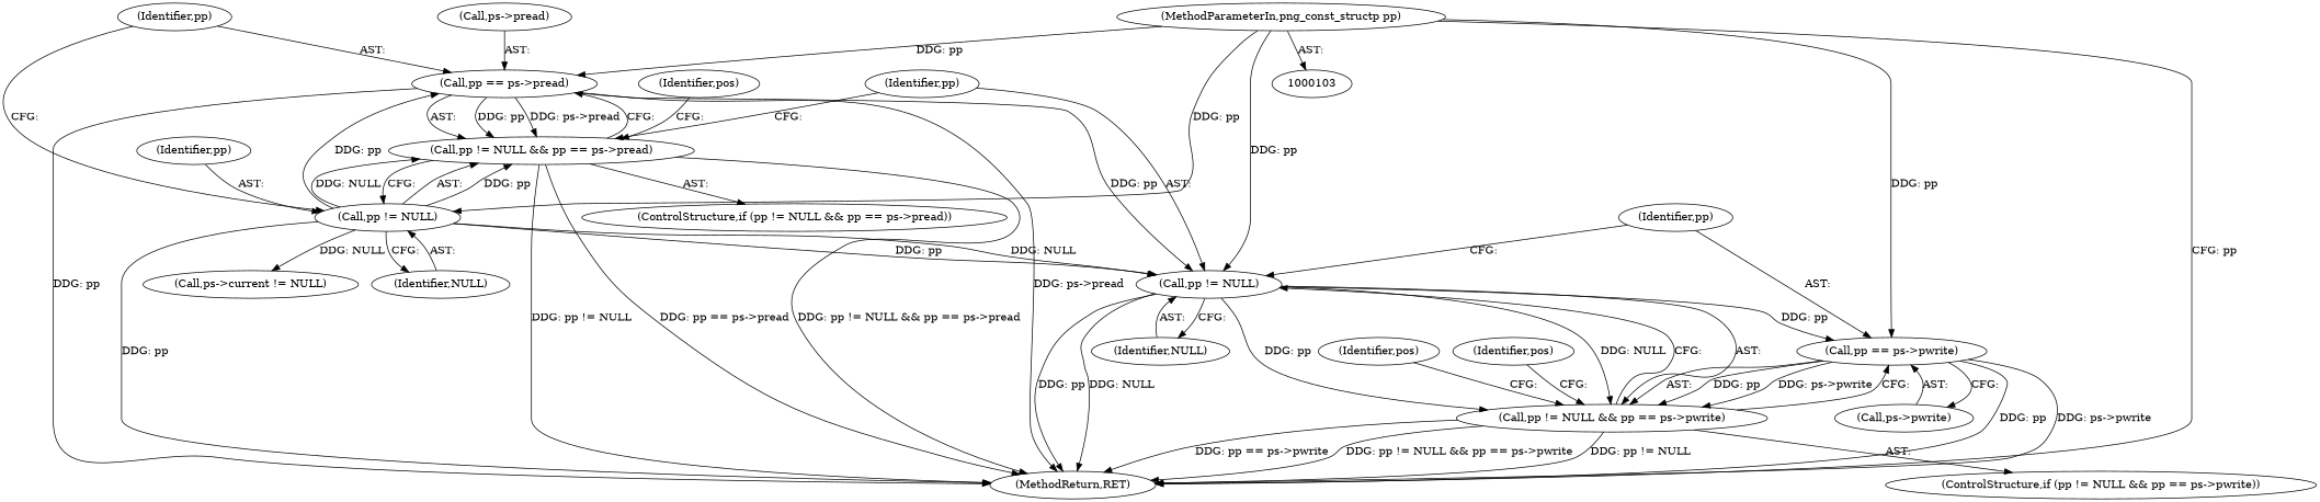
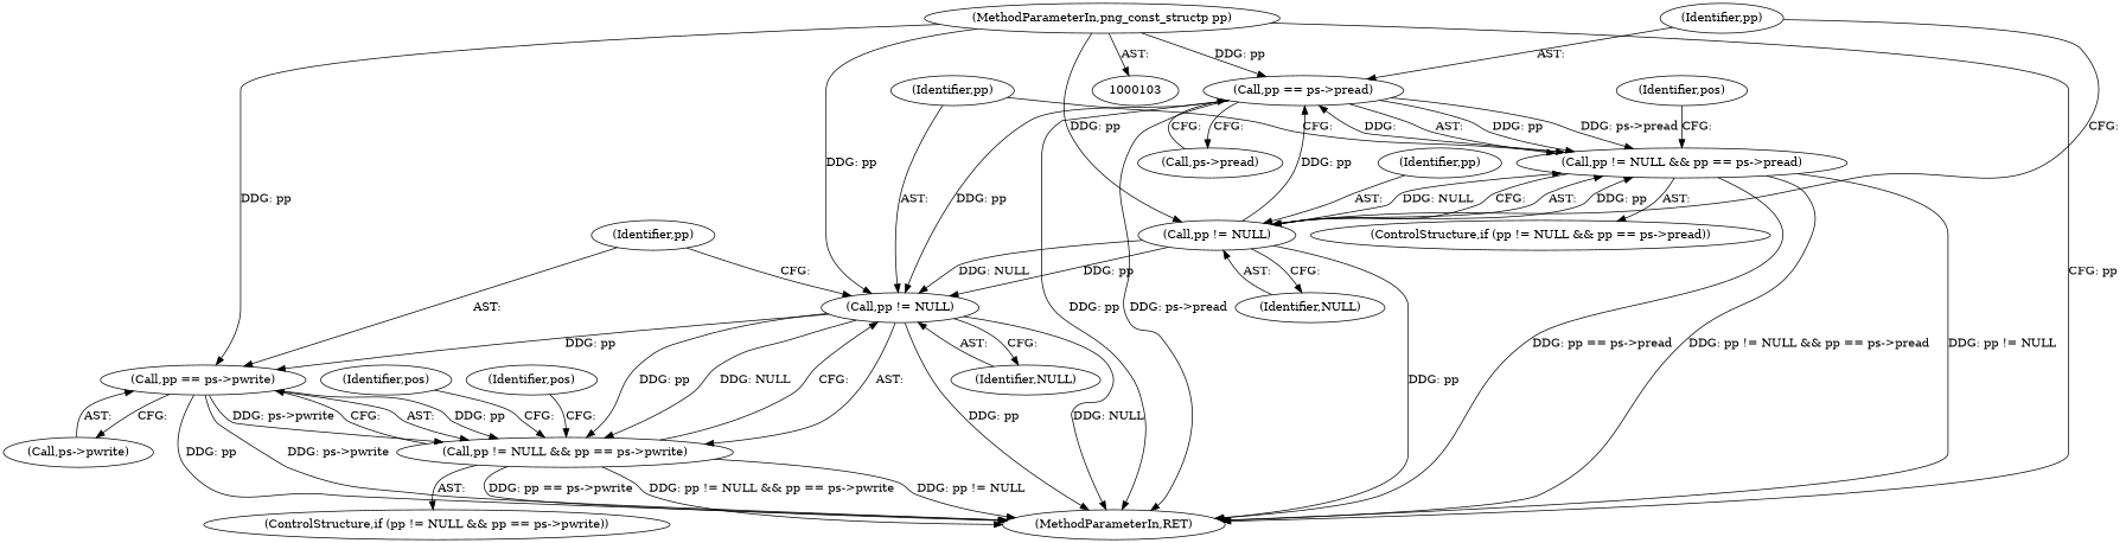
  digraph {
    n1 [label="(Call,pp == ps->pread)"]
    n2 [label="(Call,pp != NULL && pp == ps->pread)"]
    n3 [label="(Call,pp != NULL)"]
-   n4 [label="(MethodReturn,RET)"]
+   n4 [label="(MethodParameterIn,RET)"]
    n5 [label="(Call,ps->pread)"]
    n6 [label="(Call,pp != NULL)"]
    n7 [label="(ControlStructure,if (pp != NULL && pp == ps->pread))"]
    n8 [label="(Call,pp == ps->pwrite)"]
    n9 [label="(Call,pp != NULL && pp == ps->pwrite)"]
    n10 [label="(Identifier,NULL)"]
-   n11 [label="(Call,ps->current != NULL)"]
    n12 [label="(Identifier,NULL)"]
    n13 [label="(MethodParameterIn,png_const_structp pp)"]
    1000103
    n15 [label="(Call,ps->pwrite)"]
    n16 [label="(ControlStructure,if (pp != NULL && pp == ps->pwrite))"]
    n17 [label="(Identifier,pp)"]
    n18 [label="(Identifier,pos)"]
    n19 [label="(Identifier,pp)"]
    n20 [label="(Identifier,pos)"]
    n21 [label="(Identifier,pp)"]
    n22 [label="(Identifier,pp)"]
    n23 [label="(Identifier,pos)"]
    n1 -> n2 [label="AST: "]
    n1 -> n2 [label="DDG: pp"]
    n1 -> n2 [label="DDG: ps->pread"]
    n1 -> n3 [label="DDG: pp"]
    n1 -> n4 [label="DDG: ps->pread"]
    n1 -> n4 [label="DDG: pp"]
-   n2 -> n1 [label="CFG: "]
+   n1 -> n5 [label="CFG: "]
+   n2 -> n1 [label="DDG: "]
    n2 -> n4 [label="DDG: pp != NULL && pp == ps->pread"]
    n2 -> n4 [label="DDG: pp != NULL"]
    n2 -> n4 [label="DDG: pp == ps->pread"]
    n2 -> n6 [label="CFG: "]
    n2 -> n7 [label="AST: "]
    n3 -> n4 [label="DDG: NULL"]
    n3 -> n4 [label="DDG: pp"]
    n3 -> n8 [label="DDG: pp"]
    n3 -> n9 [label="AST: "]
    n3 -> n9 [label="DDG: pp"]
    n3 -> n9 [label="DDG: NULL"]
    n3 -> n10 [label="CFG: "]
-   n5 -> n1 [label="AST: "]
+   n5 -> n1 [label="CFG: "]
    n6 -> n1 [label="DDG: pp"]
    n6 -> n2 [label="AST: "]
    n6 -> n2 [label="DDG: pp"]
    n6 -> n2 [label="DDG: NULL"]
    n6 -> n3 [label="DDG: pp"]
    n6 -> n3 [label="DDG: NULL"]
    n6 -> n4 [label="DDG: pp"]
-   n6 -> n11 [label="DDG: NULL"]
    n6 -> n12 [label="CFG: "]
    n8 -> n4 [label="DDG: ps->pwrite"]
    n8 -> n4 [label="DDG: pp"]
    n8 -> n9 [label="AST: "]
    n8 -> n9 [label="DDG: pp"]
    n8 -> n9 [label="DDG: ps->pwrite"]
    n8 -> n15 [label="CFG: "]
    n9 -> n3 [label="CFG: "]
    n9 -> n4 [label="DDG: pp != NULL"]
    n9 -> n4 [label="DDG: pp == ps->pwrite"]
    n9 -> n4 [label="DDG: pp != NULL && pp == ps->pwrite"]
    n9 -> n8 [label="CFG: "]
    n9 -> n16 [label="AST: "]
    n10 -> n3 [label="AST: "]
    n12 -> n6 [label="AST: "]
    n13 -> n1 [label="DDG: pp"]
    n13 -> n3 [label="DDG: pp"]
    n13 -> n4 [label="CFG: pp"]
    n13 -> n6 [label="DDG: pp"]
    n13 -> n8 [label="DDG: pp"]
    n13 -> 1000103 [label="AST: "]
    n15 -> n8 [label="AST: "]
    n17 -> n2 [label="CFG: "]
    n17 -> n3 [label="AST: "]
    n18 -> n2 [label="CFG: "]
    n19 -> n3 [label="CFG: "]
    n19 -> n8 [label="AST: "]
    n20 -> n9 [label="CFG: "]
    n21 -> n1 [label="AST: "]
    n21 -> n6 [label="CFG: "]
    n22 -> n6 [label="AST: "]
    n23 -> n9 [label="CFG: "]
  }
